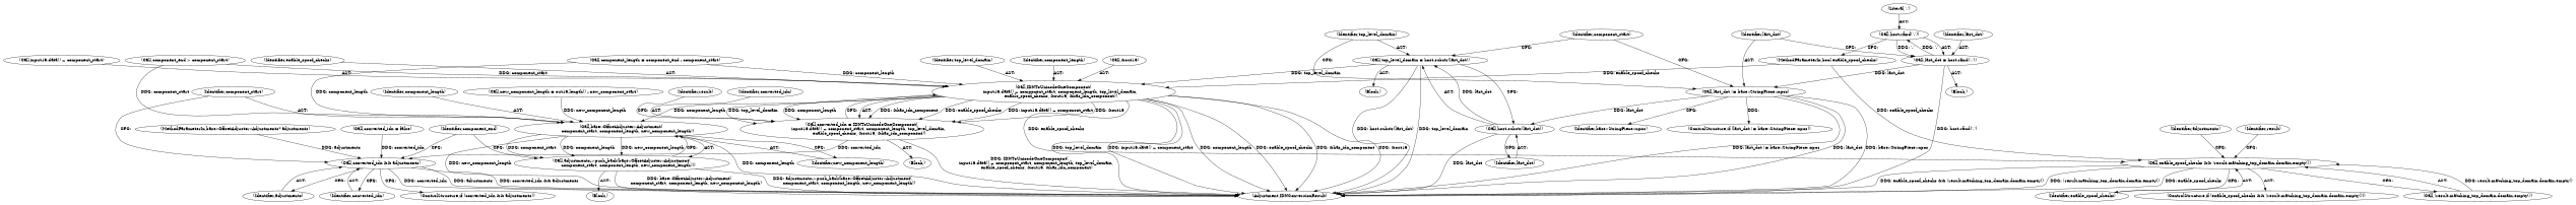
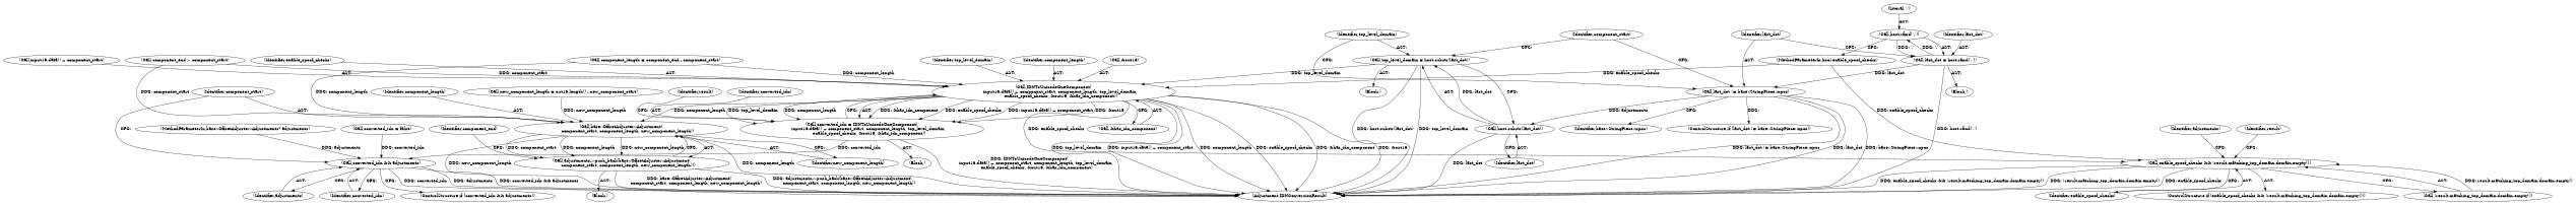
  digraph {
    n1 [label="(Call,top_level_domain = host.substr(last_dot))"]
    n2 [label="(Call,host.substr(last_dot))"]
    n3 [label="(Call,IDNToUnicodeOneComponent(\n          input16.data() + component_start, component_length, top_level_domain,\n           enable_spoof_checks, &out16, &has_idn_component))"]
    n4 [label="(Block,)"]
    n5 [label="(Adjustment,IDNConversionResult)"]
    n6 [label="(Identifier,last_dot)"]
    n7 [label="(Call,converted_idn = IDNToUnicodeOneComponent(\n          input16.data() + component_start, component_length, top_level_domain,\n           enable_spoof_checks, &out16, &has_idn_component))"]
    n8 [label="(Call,base::OffsetAdjuster::Adjustment(\n          component_start, component_length, new_component_length))"]
    n9 [label="(Call,enable_spoof_checks && !result.matching_top_domain.domain.empty())"]
+   n10 [label="(Call,&has_idn_component)"]
    n11 [label="(Call,last_dot != base::StringPiece::npos)"]
    n12 [label="(ControlStructure,if (last_dot != base::StringPiece::npos))"]
    n13 [label="(Identifier,base::StringPiece::npos)"]
    n14 [label="(Call,last_dot = host.rfind('.'))"]
    n15 [label="(Call,host.rfind('.'))"]
    n16 [label="(Block,)"]
    n17 [label="(MethodParameterIn,bool enable_spoof_checks)"]
    n18 [label="(Literal,'.')"]
    n19 [label="(Call,converted_idn && adjustments)"]
    n20 [label="(Block,)"]
    n21 [label="(Call,adjustments->push_back(base::OffsetAdjuster::Adjustment(\n          component_start, component_length, new_component_length)))"]
    n22 [label="(Identifier,new_component_length)"]
    n23 [label="(Identifier,enable_spoof_checks)"]
    n24 [label="(ControlStructure,if (enable_spoof_checks && !result.matching_top_domain.domain.empty()))"]
    n25 [label="(Call,!result.matching_top_domain.domain.empty())"]
    n26 [label="(Identifier,adjustments)"]
    n27 [label="(Identifier,converted_idn)"]
    n28 [label="(ControlStructure,if (converted_idn && adjustments))"]
    n29 [label="(Block,)"]
    n30 [label="(Call,component_end > component_start)"]
    n31 [label="(Call,input16.data() + component_start)"]
    n32 [label="(Call,component_length = component_end - component_start)"]
    n33 [label="(Identifier,converted_idn)"]
    n34 [label="(Identifier,last_dot)"]
    n35 [label="(Identifier,top_level_domain)"]
    n36 [label="(Identifier,enable_spoof_checks)"]
    n37 [label="(Identifier,component_start)"]
    n38 [label="(Identifier,adjustments)"]
    n39 [label="(Identifier,result)"]
    n40 [label="(Identifier,top_level_domain)"]
    n41 [label="(MethodParameterIn,base::OffsetAdjuster::Adjustments* adjustments)"]
    n42 [label="(Identifier,component_length)"]
    n43 [label="(Call,converted_idn = false)"]
    n44 [label="(Identifier,component_length)"]
    n45 [label="(Identifier,result)"]
    n46 [label="(Call,&out16)"]
    n47 [label="(Identifier,last_dot)"]
    n48 [label="(Call,new_component_length = out16.length() - new_component_start)"]
    n49 [label="(Identifier,component_end)"]
    n50 [label="(Identifier,component_start)"]
    n1 -> n2 [label="CFG: "]
    n1 -> n3 [label="DDG: top_level_domain"]
    n1 -> n4 [label="AST: "]
    n1 -> n5 [label="DDG: host.substr(last_dot)"]
    n1 -> n5 [label="DDG: top_level_domain"]
    n2 -> n1 [label="AST: "]
    n2 -> n1 [label="DDG: last_dot"]
    n2 -> n5 [label="DDG: last_dot"]
    n2 -> n6 [label="CFG: "]
    n3 -> n5 [label="DDG: top_level_domain"]
    n3 -> n5 [label="DDG: input16.data() + component_start"]
    n3 -> n5 [label="DDG: &has_idn_component"]
    n3 -> n5 [label="DDG: component_length"]
    n3 -> n5 [label="DDG: enable_spoof_checks"]
    n3 -> n5 [label="DDG: &out16"]
    n3 -> n7 [label="AST: "]
    n3 -> n7 [label="DDG: &has_idn_component"]
    n3 -> n7 [label="DDG: enable_spoof_checks"]
    n3 -> n7 [label="DDG: input16.data() + component_start"]
    n3 -> n7 [label="DDG: &out16"]
    n3 -> n7 [label="DDG: top_level_domain"]
    n3 -> n7 [label="DDG: component_length"]
    n3 -> n8 [label="DDG: component_length"]
    n3 -> n9 [label="DDG: enable_spoof_checks"]
+   n3 -> n10 [label="CFG: "]
    n6 -> n2 [label="AST: "]
    n7 -> n3 [label="CFG: "]
    n7 -> n5 [label="DDG: IDNToUnicodeOneComponent(\n          input16.data() + component_start, component_length, top_level_domain,\n           enable_spoof_checks, &out16, &has_idn_component)"]
    n7 -> n19 [label="DDG: converted_idn"]
    n7 -> n20 [label="AST: "]
    n8 -> n5 [label="DDG: new_component_length"]
    n8 -> n5 [label="DDG: component_length"]
    n8 -> n21 [label="AST: "]
    n8 -> n21 [label="DDG: component_start"]
    n8 -> n21 [label="DDG: component_length"]
    n8 -> n21 [label="DDG: new_component_length"]
    n8 -> n22 [label="CFG: "]
    n9 -> n5 [label="DDG: enable_spoof_checks && !result.matching_top_domain.domain.empty()"]
    n9 -> n5 [label="DDG: !result.matching_top_domain.domain.empty()"]
    n9 -> n5 [label="DDG: enable_spoof_checks"]
    n9 -> n23 [label="CFG: "]
    n9 -> n24 [label="AST: "]
    n9 -> n25 [label="CFG: "]
-   n11 -> n2 [label="DDG: last_dot"]
+   n10 -> n3 [label="AST: "]
+   n11 -> n2 [label="DDG: adjustments"]
    n11 -> n5 [label="DDG: base::StringPiece::npos"]
    n11 -> n5 [label="DDG: last_dot != base::StringPiece::npos"]
    n11 -> n5 [label="DDG: last_dot"]
    n11 -> n12 [label="DDG: "]
    n11 -> n13 [label="CFG: "]
    n14 -> n5 [label="DDG: host.rfind('.')"]
    n14 -> n11 [label="DDG: last_dot"]
    n14 -> n15 [label="DDG: '.'"]
    n14 -> n16 [label="AST: "]
    n15 -> n14 [label="AST: "]
    n15 -> n14 [label="DDG: '.'"]
    n15 -> n17 [label="CFG: "]
    n17 -> n3 [label="DDG: enable_spoof_checks"]
    n17 -> n9 [label="DDG: enable_spoof_checks"]
    n18 -> n15 [label="AST: "]
    n19 -> n5 [label="DDG: converted_idn"]
    n19 -> n5 [label="DDG: adjustments"]
    n19 -> n5 [label="DDG: converted_idn && adjustments"]
    n19 -> n26 [label="CFG: "]
    n19 -> n27 [label="CFG: "]
    n19 -> n28 [label="CFG: "]
    n21 -> n5 [label="DDG: adjustments->push_back(base::OffsetAdjuster::Adjustment(\n          component_start, component_length, new_component_length))"]
    n21 -> n5 [label="DDG: base::OffsetAdjuster::Adjustment(\n          component_start, component_length, new_component_length)"]
    n21 -> n8 [label="CFG: "]
    n21 -> n29 [label="AST: "]
    n22 -> n8 [label="AST: "]
    n23 -> n9 [label="AST: "]
    n25 -> n9 [label="AST: "]
    n25 -> n9 [label="DDG: result.matching_top_domain.domain.empty()"]
    n26 -> n19 [label="AST: "]
    n27 -> n19 [label="AST: "]
    n30 -> n3 [label="DDG: component_start"]
    n30 -> n8 [label="DDG: component_start"]
    n31 -> n3 [label="AST: "]
    n32 -> n3 [label="DDG: component_length"]
    n32 -> n8 [label="DDG: component_length"]
    n33 -> n7 [label="AST: "]
    n34 -> n14 [label="AST: "]
    n35 -> n1 [label="AST: "]
    n35 -> n11 [label="CFG: "]
    n36 -> n3 [label="AST: "]
    n37 -> n1 [label="CFG: "]
    n37 -> n11 [label="CFG: "]
    n38 -> n9 [label="CFG: "]
    n39 -> n9 [label="CFG: "]
    n40 -> n3 [label="AST: "]
    n41 -> n19 [label="DDG: adjustments"]
    n42 -> n8 [label="AST: "]
    n43 -> n19 [label="DDG: converted_idn"]
    n44 -> n3 [label="AST: "]
    n45 -> n7 [label="CFG: "]
    n46 -> n3 [label="AST: "]
    n47 -> n11 [label="AST: "]
    n47 -> n14 [label="CFG: "]
    n48 -> n8 [label="DDG: new_component_length"]
-   n49 -> n19 [label="CFG: "]
    n49 -> n21 [label="CFG: "]
    n50 -> n8 [label="AST: "]
    n50 -> n19 [label="CFG: "]
  }
